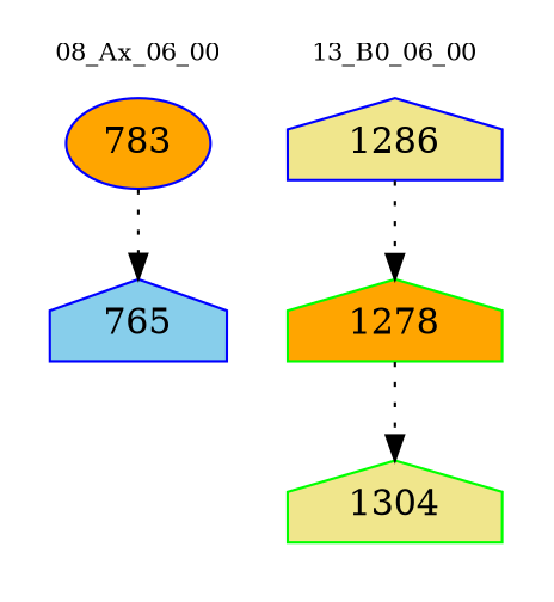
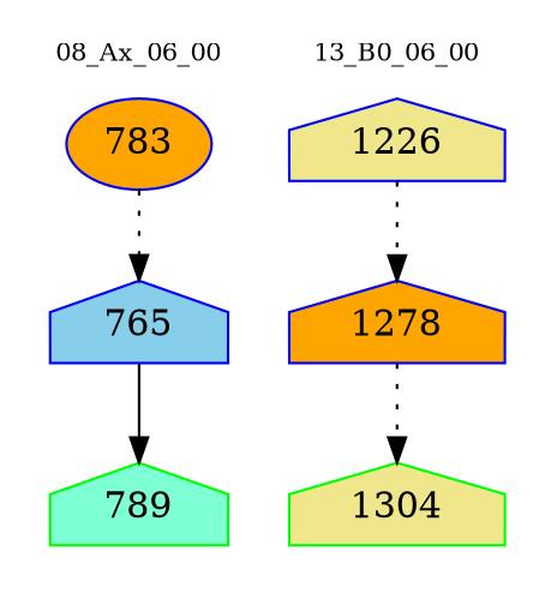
  digraph {
    node [color=blue fillcolor=orange shape=house style=filled]
    edge [color=black style=dotted]
    n1 [label=783 shape=ellipse]
    n2 [fillcolor=skyblue label=765]
-   n4 [fillcolor=khaki label=1286]
-   n5 [color=green label=1278]
+   n3 [color=green fillcolor=aquamarine label=789]
+   n4 [fillcolor=khaki label=1226]
+   n5 [label=1278]
    n6 [color=green fillcolor=khaki label=1304]
    subgraph cluster_1 {
      color=white
      fontsize=10
      label="08_Ax_06_00"
      n1
      n2
+     n3
    }
    subgraph cluster_2 {
      color=white
      fontsize=10
      label="13_B0_06_00"
      n4
      n5
      n6
    }
    n1 -> n2
+   n2 -> n3 [style=solid]
    n4 -> n5
    n5 -> n6
  }
